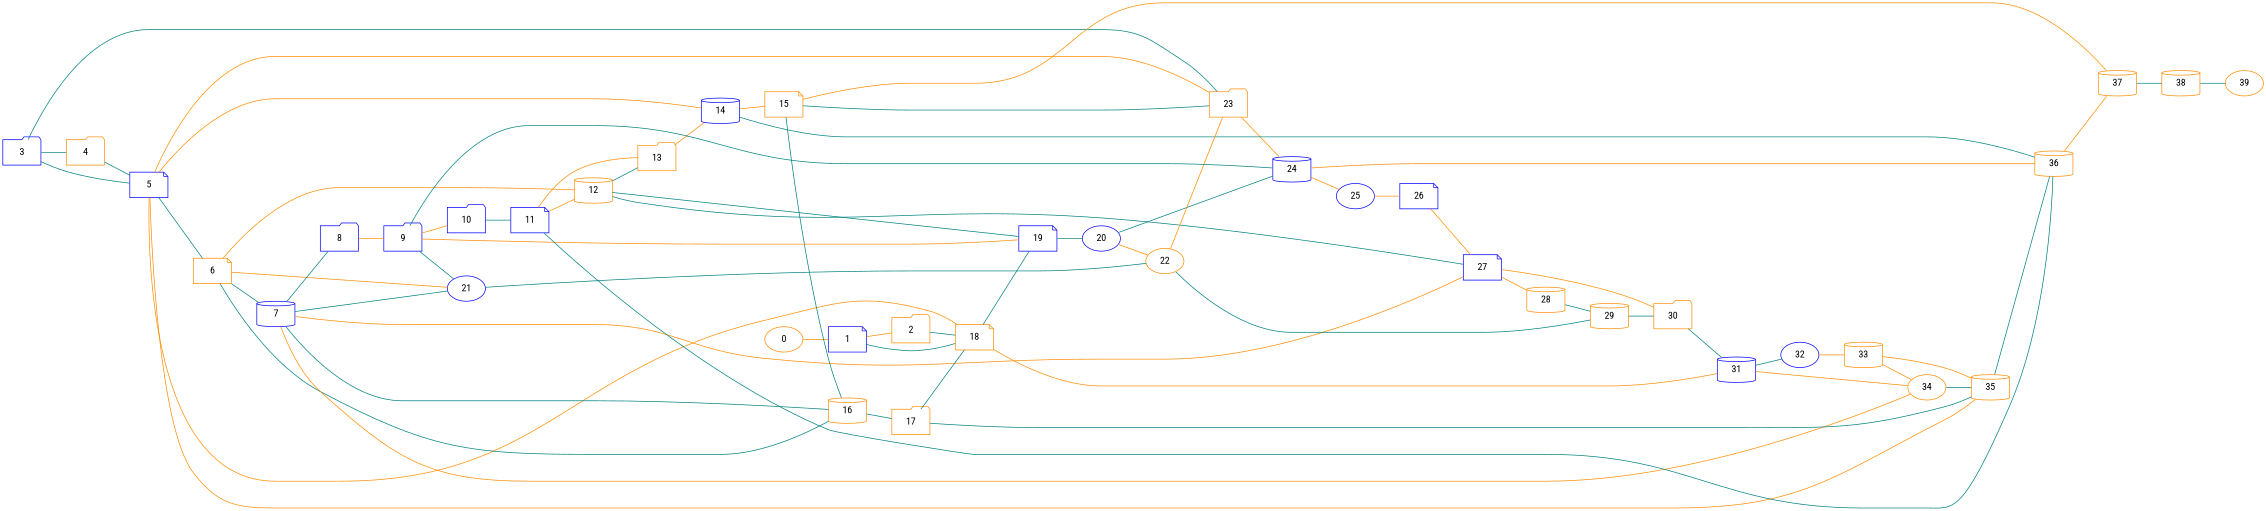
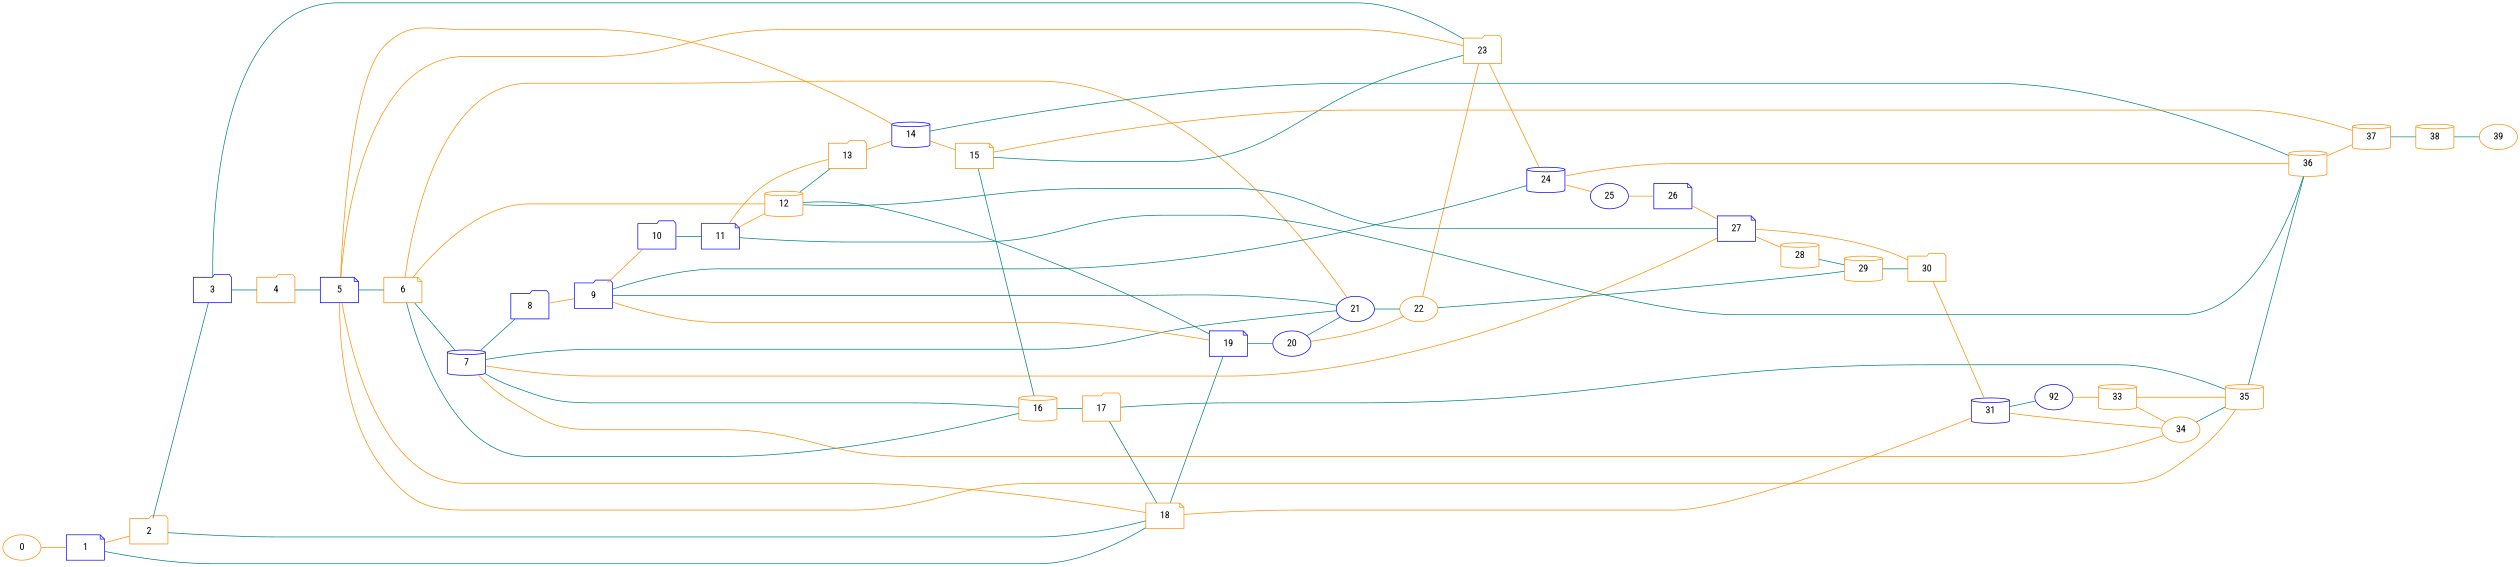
  graph {
    fontname="Roboto Condensed"
    rankdir=LR
    node [color=darkorange fontname="Roboto Condensed" shape=cylinder]
    edge [color=teal fontname="Roboto Condensed"]
    0 [shape=ellipse]
    1 [color=blue shape=note]
    2 [shape=folder]
    18 [shape=note]
    3 [color=blue shape=folder]
    19 [color=blue shape=note]
    31 [color=blue]
    4 [shape=folder]
    23 [shape=folder]
    20 [color=blue shape=ellipse]
    34 [shape=ellipse]
-   32 [color=blue shape=ellipse]
+   32 [color=blue shape=ellipse label=92]
    5 [color=blue shape=note]
    24 [color=blue]
    6 [shape=note]
    35
    14 [color=blue]
    36
    25 [color=blue shape=ellipse]
    7 [color=blue]
    21 [color=blue shape=ellipse]
    12
    16
    15 [shape=note]
    8 [color=blue shape=folder]
    27 [color=blue shape=note]
    22 [shape=ellipse]
    13 [shape=folder]
    17 [shape=folder]
    37
    9 [color=blue shape=folder]
    28
    30 [shape=folder]
    29
    10 [color=blue shape=folder]
    11 [color=blue shape=note]
    26 [color=blue shape=note]
    38
    39 [shape=ellipse]
    33
    0 -- 1 [color=darkorange]
    1 -- 2 [color=darkorange]
    1 -- 18
    2 -- 18
-   5 -- 3
+   2 -- 3
    18 -- 19
    18 -- 31 [color=darkorange]
    3 -- 4
    3 -- 23
    19 -- 20
    31 -- 34 [color=darkorange]
    31 -- 32
    4 -- 5
    23 -- 24 [color=darkorange]
-   20 -- 24
+   20 -- 21
    20 -- 22 [color=darkorange]
    34 -- 35
    32 -- 33 [color=darkorange]
    5 -- 18 [color=darkorange]
    5 -- 23 [color=darkorange]
    5 -- 6
    5 -- 35 [color=darkorange]
    5 -- 14 [color=darkorange]
    24 -- 36 [color=darkorange]
    24 -- 25 [color=darkorange]
    6 -- 7
    6 -- 21 [color=darkorange]
    6 -- 12 [color=darkorange]
    6 -- 16
    35 -- 36
    14 -- 36
    14 -- 15 [color=darkorange]
    36 -- 37 [color=darkorange]
    25 -- 26 [color=darkorange]
    7 -- 34 [color=darkorange]
    7 -- 21
    7 -- 16
    7 -- 8
    7 -- 27 [color=darkorange]
    21 -- 22
    12 -- 19
    12 -- 27
    12 -- 13
    16 -- 17
    15 -- 23
    15 -- 16
    15 -- 37 [color=darkorange]
    8 -- 9 [color=darkorange]
    27 -- 28 [color=darkorange]
    27 -- 30 [color=darkorange]
    22 -- 23 [color=darkorange]
    22 -- 29
    13 -- 14 [color=darkorange]
    17 -- 18
    17 -- 35
    37 -- 38
    9 -- 19 [color=darkorange]
    9 -- 24
    9 -- 21
    9 -- 10 [color=darkorange]
    28 -- 29
-   30 -- 31
+   30 -- 31 [color=darkorange]
    29 -- 30
    10 -- 11
    11 -- 36
    11 -- 12 [color=darkorange]
    11 -- 13 [color=darkorange]
    26 -- 27 [color=darkorange]
    38 -- 39
    33 -- 34 [color=darkorange]
    33 -- 35 [color=darkorange]
  }
